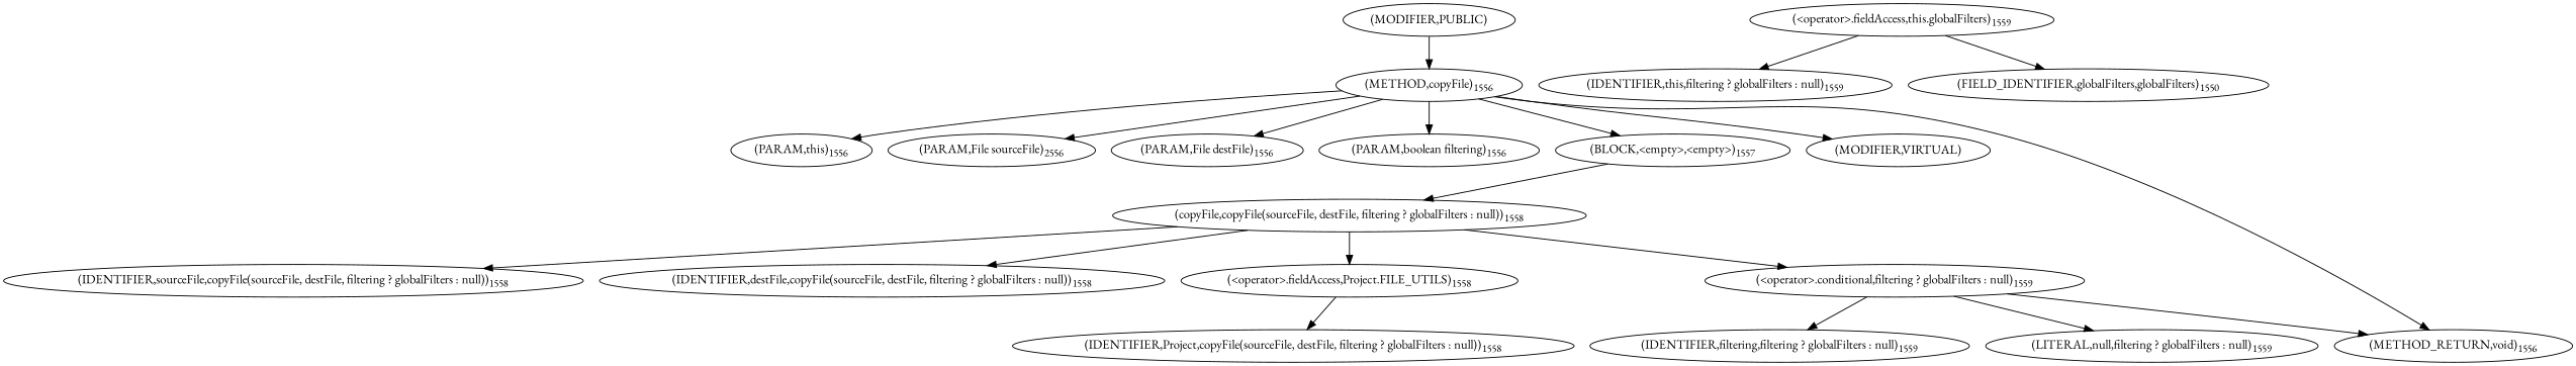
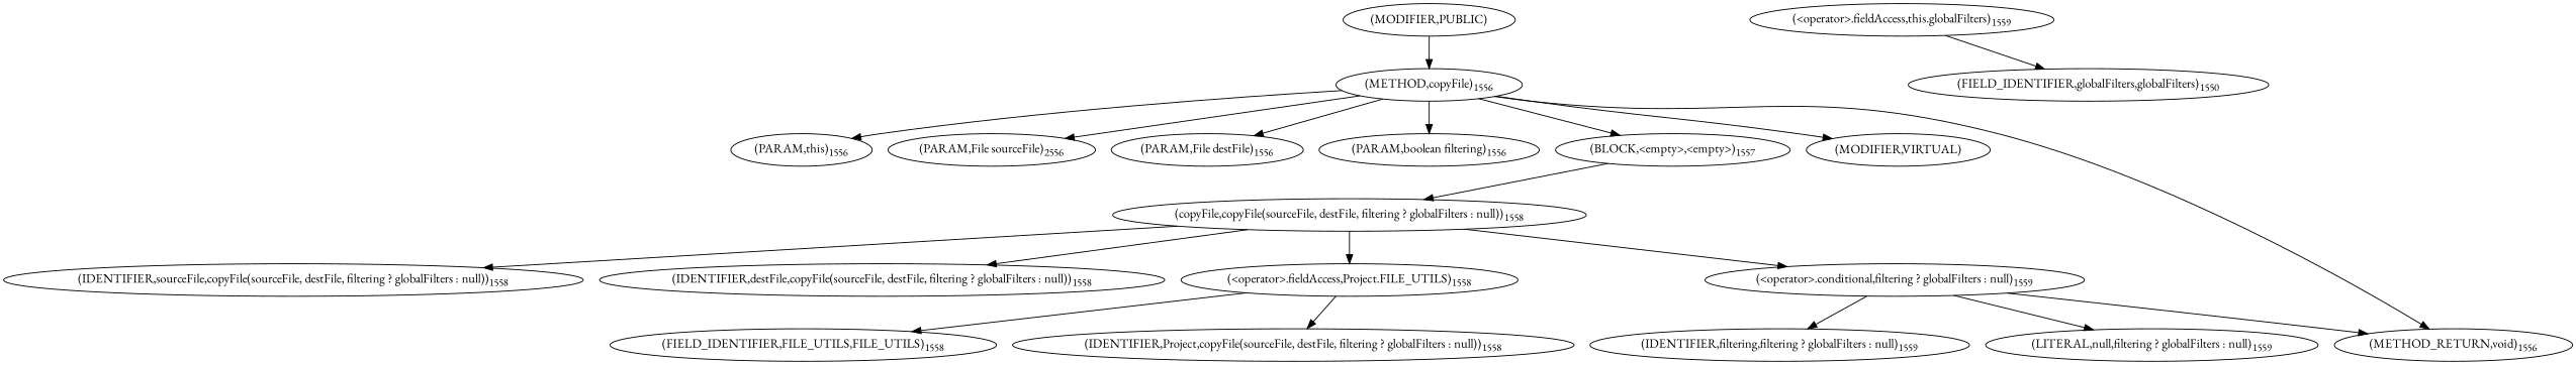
  digraph {
    fontname="EB Garamond"
    node [fontname="EB Garamond"]
    edge [fontname="EB Garamond"]
    n1 [label=<(METHOD,copyFile)<SUB>1556</SUB>>]
    n2 [label=<(PARAM,this)<SUB>1556</SUB>>]
    n3 [label=<(PARAM,File sourceFile)<SUB>2556</SUB>>]
    n4 [label=<(PARAM,File destFile)<SUB>1556</SUB>>]
    n5 [label=<(PARAM,boolean filtering)<SUB>1556</SUB>>]
    n6 [label=<(BLOCK,&lt;empty&gt;,&lt;empty&gt;)<SUB>1557</SUB>>]
    n7 [label=<(MODIFIER,VIRTUAL)>]
    n8 [label=<(METHOD_RETURN,void)<SUB>1556</SUB>>]
    n9 [label=<(copyFile,copyFile(sourceFile, destFile, filtering ? globalFilters : null))<SUB>1558</SUB>>]
    n10 [label=<(MODIFIER,PUBLIC)>]
    n11 [label=<(&lt;operator&gt;.fieldAccess,Project.FILE_UTILS)<SUB>1558</SUB>>]
    n12 [label=<(IDENTIFIER,sourceFile,copyFile(sourceFile, destFile, filtering ? globalFilters : null))<SUB>1558</SUB>>]
    n13 [label=<(IDENTIFIER,destFile,copyFile(sourceFile, destFile, filtering ? globalFilters : null))<SUB>1558</SUB>>]
    n14 [label=<(&lt;operator&gt;.conditional,filtering ? globalFilters : null)<SUB>1559</SUB>>]
    n15 [label=<(IDENTIFIER,Project,copyFile(sourceFile, destFile, filtering ? globalFilters : null))<SUB>1558</SUB>>]
+   n16 [label=<(FIELD_IDENTIFIER,FILE_UTILS,FILE_UTILS)<SUB>1558</SUB>>]
    n17 [label=<(IDENTIFIER,filtering,filtering ? globalFilters : null)<SUB>1559</SUB>>]
    n18 [label=<(LITERAL,null,filtering ? globalFilters : null)<SUB>1559</SUB>>]
    n19 [label=<(&lt;operator&gt;.fieldAccess,this.globalFilters)<SUB>1559</SUB>>]
-   n20 [label=<(IDENTIFIER,this,filtering ? globalFilters : null)<SUB>1559</SUB>>]
    n21 [label=<(FIELD_IDENTIFIER,globalFilters,globalFilters)<SUB>1550</SUB>>]
    n1 -> n2
    n1 -> n3
    n1 -> n4
    n1 -> n5
    n1 -> n6
    n1 -> n7
    n1 -> n8
    n6 -> n9
    n9 -> n11
    n9 -> n12
    n9 -> n13
    n9 -> n14
    n10 -> n1
    n11 -> n15
+   n11 -> n16
    n14 -> n8
    n14 -> n17
    n14 -> n18
-   n19 -> n20
    n19 -> n21
  }
